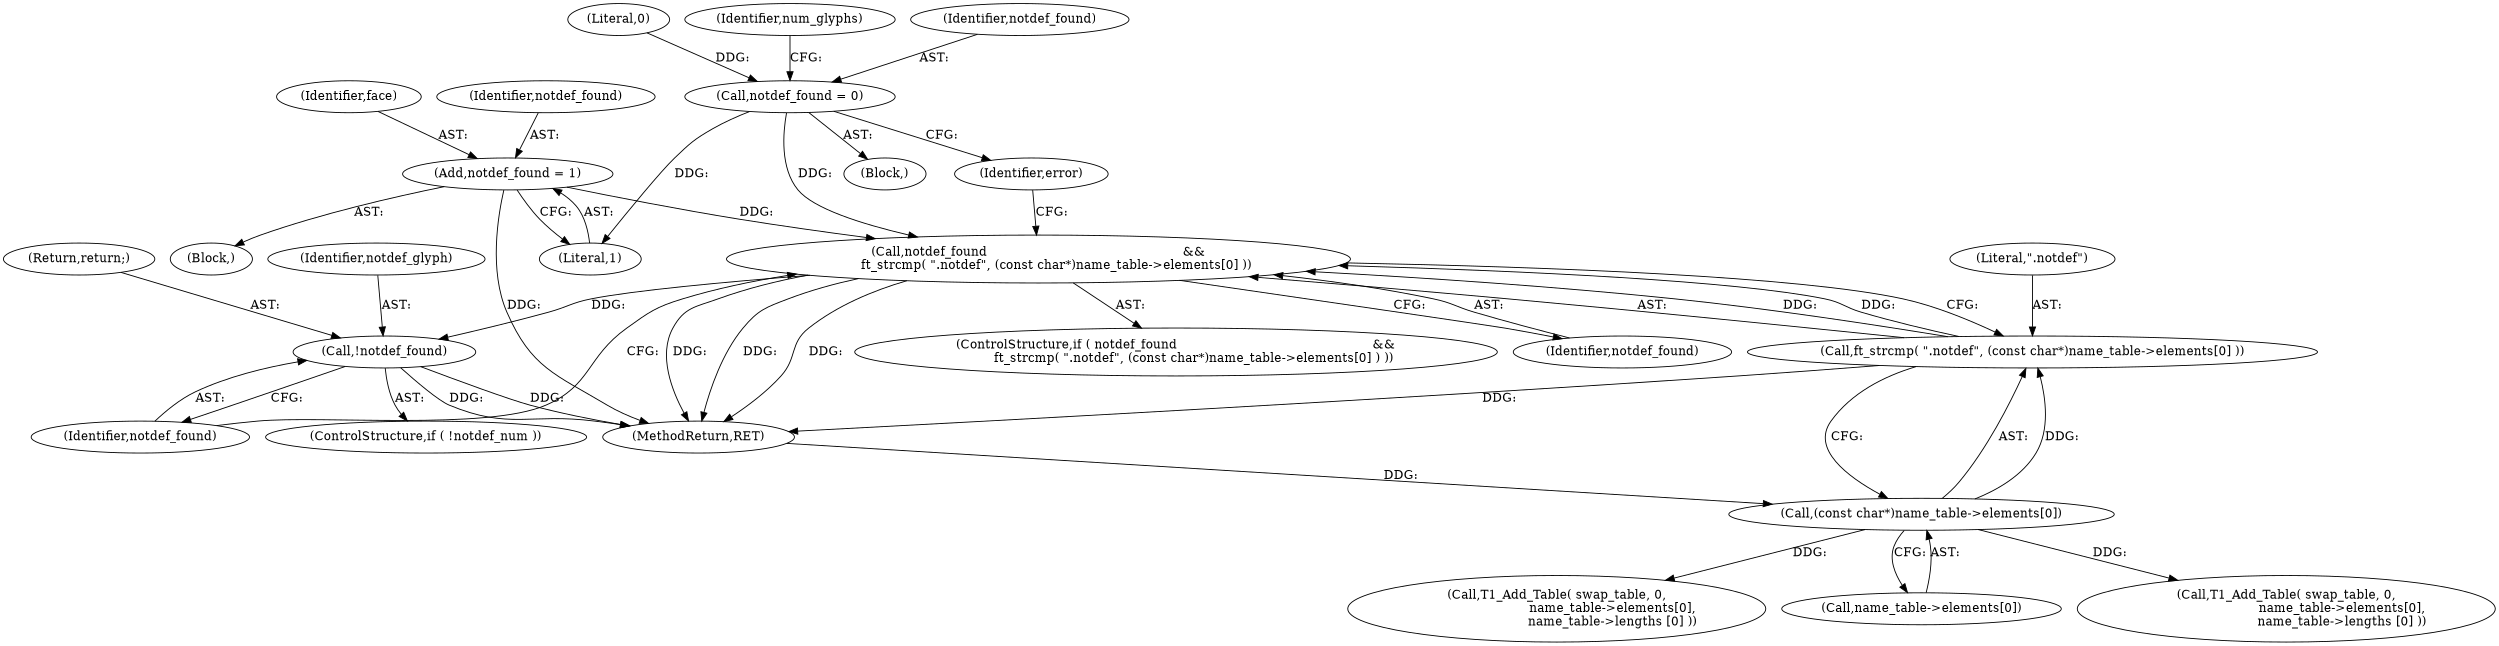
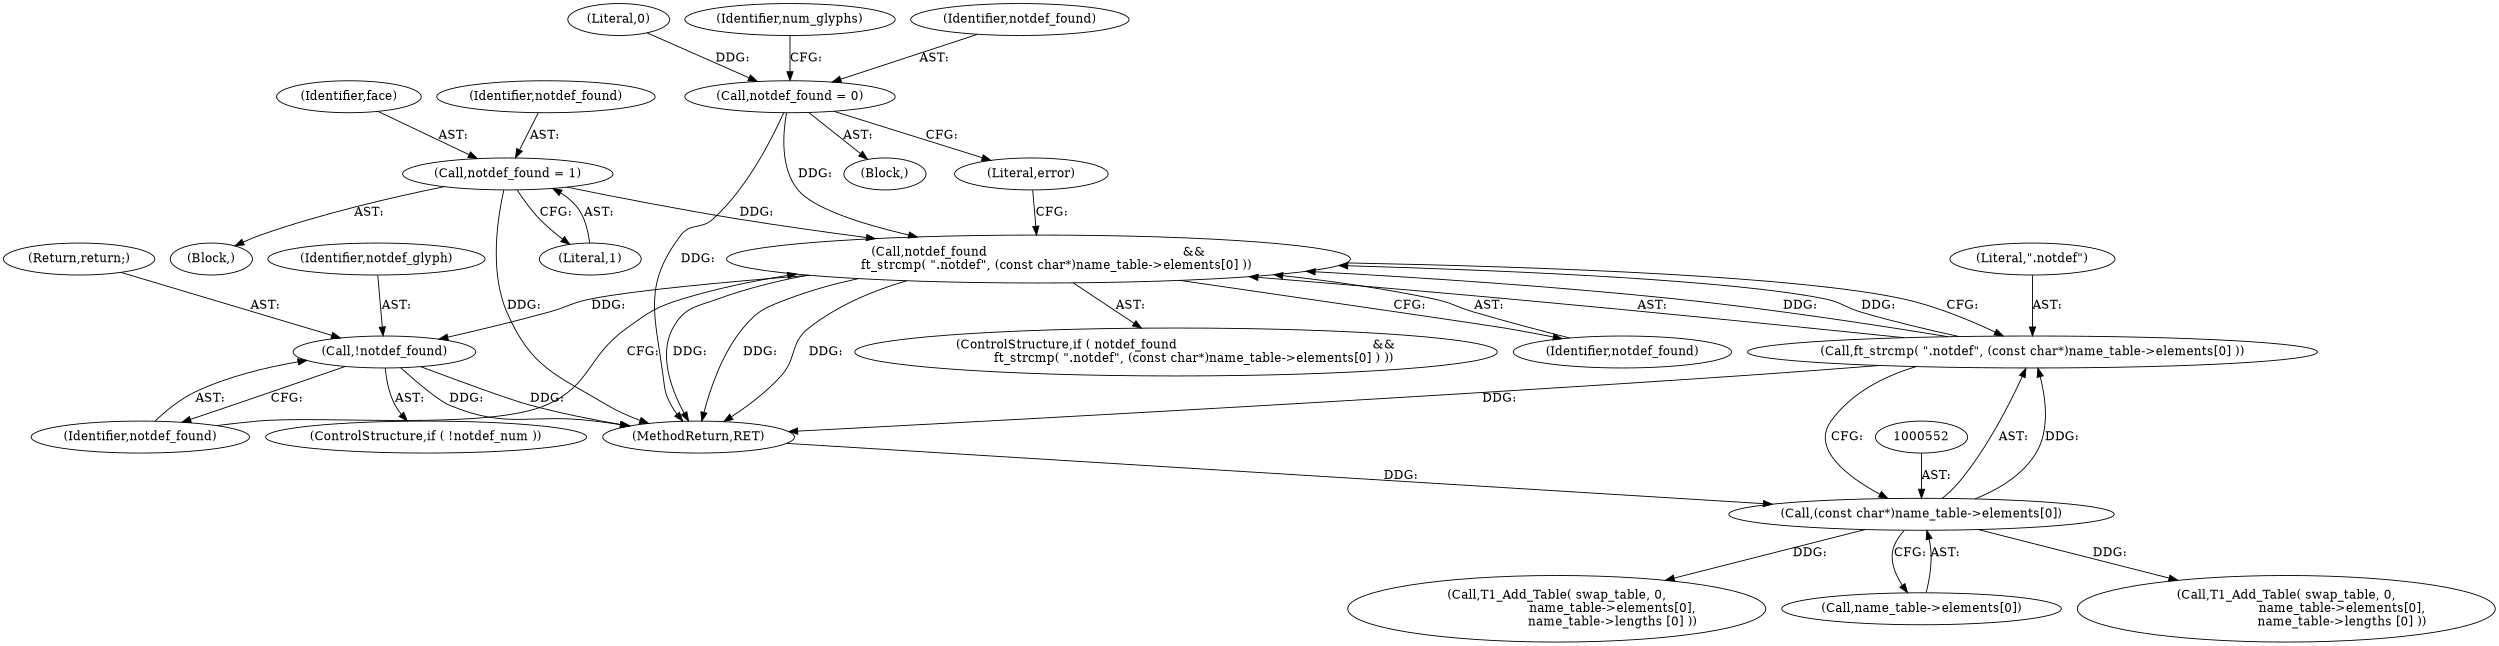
  digraph {
    fontname="DejaVu Serif"
    node [fontname="DejaVu Serif"]
    edge [fontname="DejaVu Serif"]
    n1 [label="(Call,notdef_found                                                 &&\n         ft_strcmp( \".notdef\", (const char*)name_table->elements[0] ))"]
    n2 [label="(Call,ft_strcmp( \".notdef\", (const char*)name_table->elements[0] ))"]
    n3 [label="(Call,!notdef_found)"]
    n4 [label="(MethodReturn,RET)"]
    n5 [label="(ControlStructure,if ( notdef_found                                                 &&\n         ft_strcmp( \".notdef\", (const char*)name_table->elements[0] ) ))"]
    n6 [label="(Identifier,notdef_found)"]
    n7 [label="(Call,(const char*)name_table->elements[0])"]
    n8 [label="(Identifier,notdef_found)"]
    n9 [label="(ControlStructure,if ( !notdef_num ))"]
-   n10 [label="(Add,notdef_found = 1)"]
+   n10 [label="(Call,notdef_found = 1)"]
    n11 [label="(Block,)"]
    n12 [label="(Literal,1)"]
    n13 [label="(Call,notdef_found = 0)"]
    n14 [label="(Block,)"]
-   n15 [label="(Identifier,error)"]
+   n15 [label="(Literal,error)"]
    n16 [label="(Literal,0)"]
    n17 [label="(Call,T1_Add_Table( swap_table, 0,\n                            name_table->elements[0],\n                            name_table->lengths [0] ))"]
    n18 [label="(Call,name_table->elements[0])"]
    n19 [label="(Call,T1_Add_Table( swap_table, 0,\n                            name_table->elements[0],\n                            name_table->lengths [0] ))"]
    n20 [label="(Identifier,notdef_found)"]
    n21 [label="(Identifier,num_glyphs)"]
    n22 [label="(Identifier,notdef_found)"]
    n23 [label="(Literal,\".notdef\")"]
    n24 [label="(Return,return;)"]
    n25 [label="(Identifier,face)"]
    n26 [label="(Identifier,notdef_glyph)"]
+   1000552
    n1 -> n2 [label="CFG: "]
    n1 -> n3 [label="DDG: "]
    n1 -> n4 [label="DDG: "]
    n1 -> n4 [label="DDG: "]
    n1 -> n4 [label="DDG: "]
    n1 -> n5 [label="AST: "]
    n1 -> n6 [label="CFG: "]
    n2 -> n1 [label="AST: "]
    n2 -> n1 [label="DDG: "]
    n2 -> n1 [label="DDG: "]
    n2 -> n4 [label="DDG: "]
    n2 -> n7 [label="CFG: "]
    n3 -> n4 [label="DDG: "]
    n3 -> n4 [label="DDG: "]
    n3 -> n8 [label="CFG: "]
    n3 -> n9 [label="AST: "]
    n4 -> n7 [label="DDG: "]
    n6 -> n1 [label="AST: "]
    n7 -> n2 [label="AST: "]
    n7 -> n2 [label="DDG: "]
    n7 -> n17 [label="DDG: "]
    n7 -> n18 [label="CFG: "]
    n7 -> n19 [label="DDG: "]
    n8 -> n1 [label="CFG: "]
    n8 -> n3 [label="AST: "]
    n10 -> n1 [label="DDG: "]
    n10 -> n4 [label="DDG: "]
    n10 -> n11 [label="AST: "]
    n10 -> n12 [label="CFG: "]
    n12 -> n10 [label="AST: "]
    n13 -> n1 [label="DDG: "]
-   n13 -> n12 [label="DDG: "]
+   n13 -> n4 [label="DDG: "]
    n13 -> n14 [label="AST: "]
    n13 -> n15 [label="CFG: "]
    n15 -> n1 [label="CFG: "]
    n16 -> n13 [label="DDG: "]
    n18 -> n7 [label="AST: "]
    n20 -> n10 [label="AST: "]
    n21 -> n13 [label="CFG: "]
    n22 -> n13 [label="AST: "]
    n23 -> n2 [label="AST: "]
    n24 -> n3 [label="AST: "]
    n25 -> n10 [label="AST: "]
    n26 -> n3 [label="AST: "]
+   1000552 -> n7 [label="AST: "]
  }
